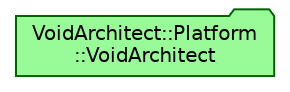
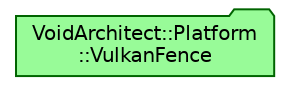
  digraph {
    rankdir=LR
-   n1 [color=darkgreen fillcolor=palegreen fontname=Helvetica fontsize=10 height=0.2 label="VoidArchitect::Platform\l::VoidArchitect" shape=folder style=filled width=0.4]
+   n1 [color=darkgreen fillcolor=palegreen fontname=Helvetica fontsize=10 height=0.2 label="VoidArchitect::Platform\l::VulkanFence" shape=folder style=filled width=0.4]
  }
